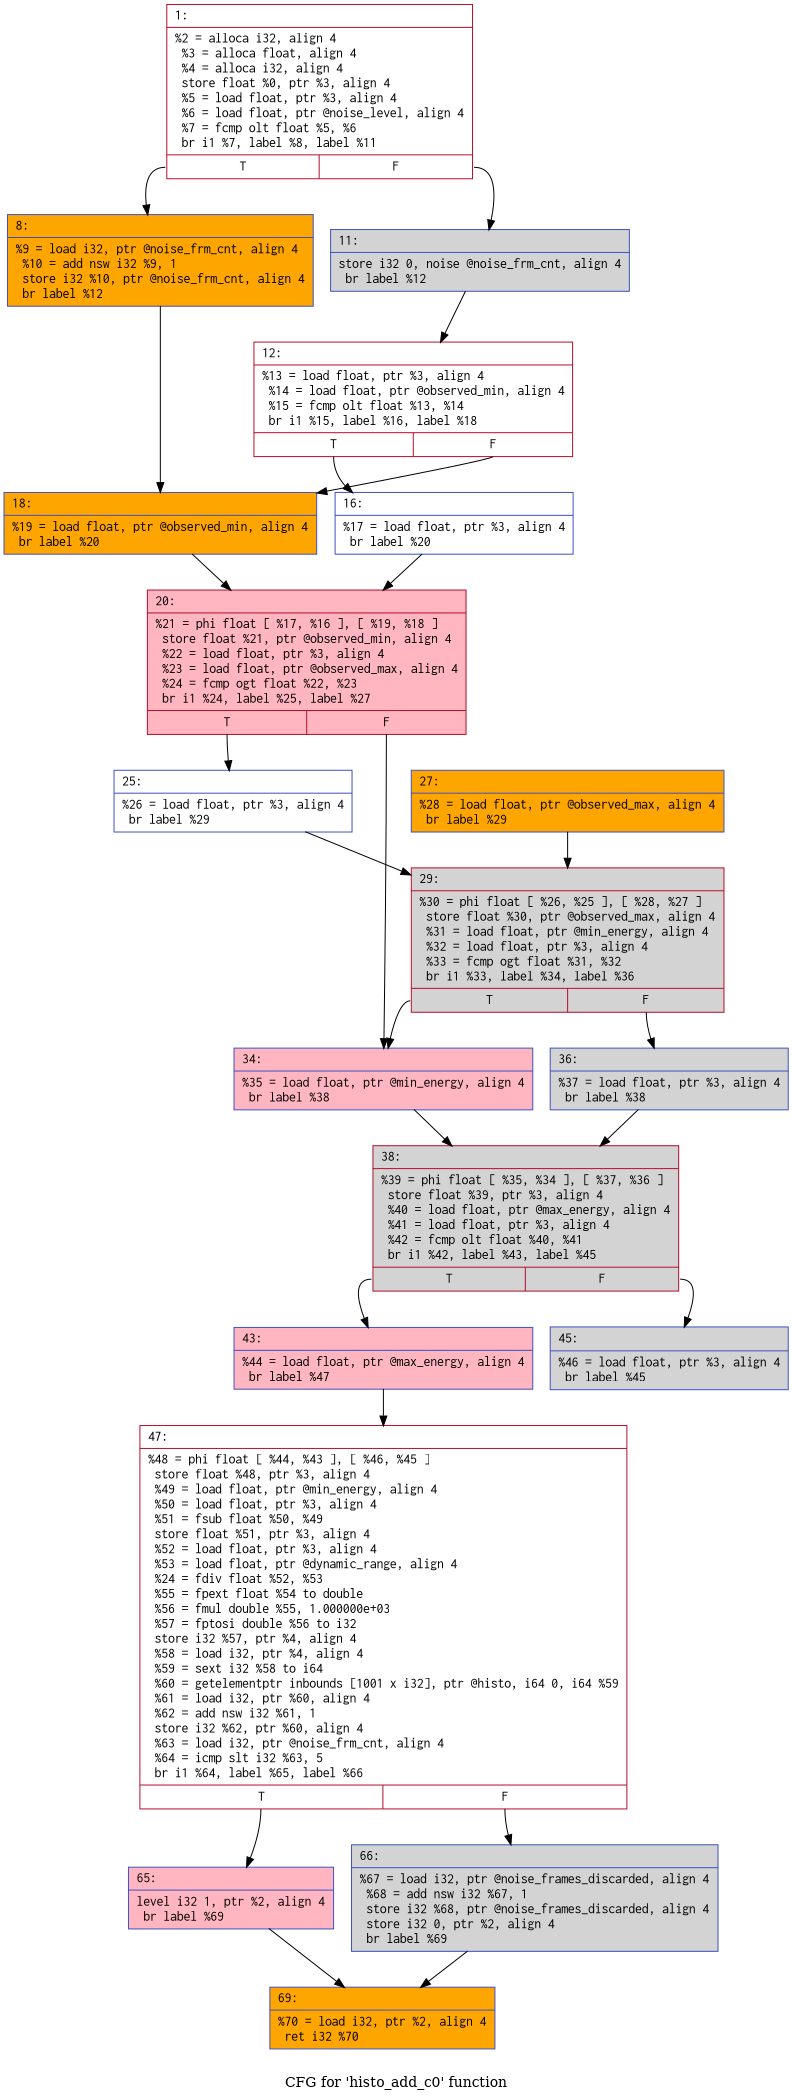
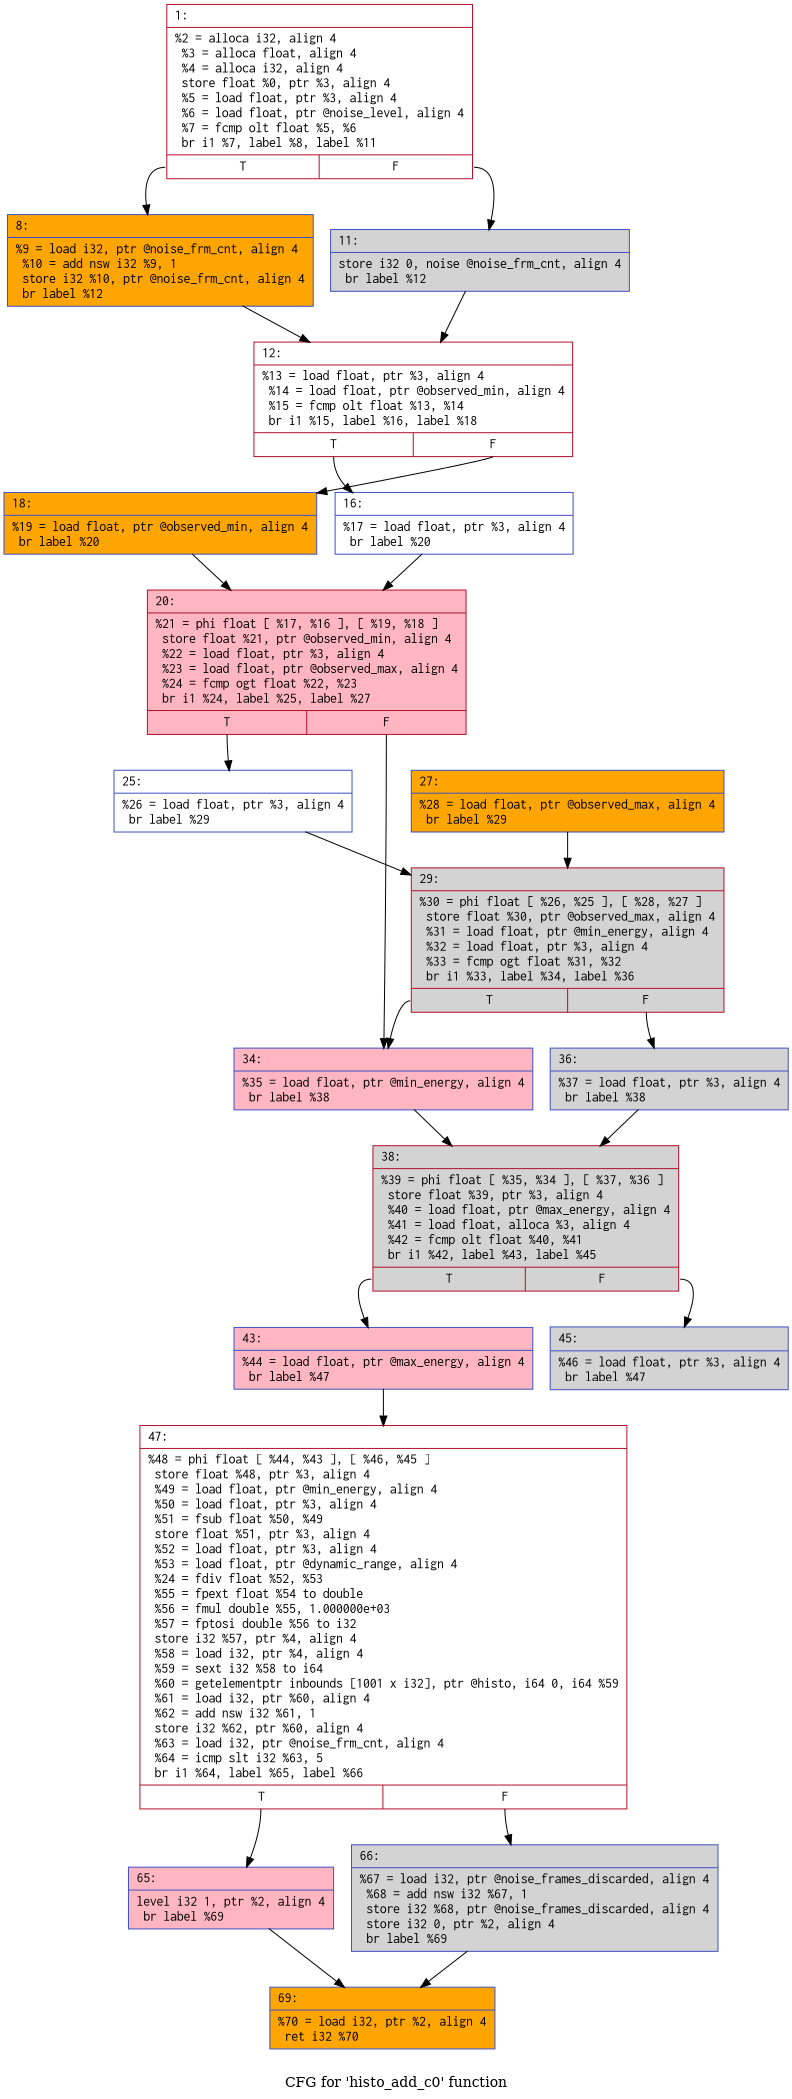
  digraph {
    label="CFG for 'histo_add_c0' function"
    node [color="#3d50c3ff" fillcolor=lightgrey fontname=Courier shape=record style=filled]
    n1 [color="#b70d28ff" fillcolor=white label="{1:\l|  %2 = alloca i32, align 4\l  %3 = alloca float, align 4\l  %4 = alloca i32, align 4\l  store float %0, ptr %3, align 4\l  %5 = load float, ptr %3, align 4\l  %6 = load float, ptr @noise_level, align 4\l  %7 = fcmp olt float %5, %6\l  br i1 %7, label %8, label %11\l|{<s0>T|<s1>F}}"]
    n2 [fillcolor=orange label="{8:\l|  %9 = load i32, ptr @noise_frm_cnt, align 4\l  %10 = add nsw i32 %9, 1\l  store i32 %10, ptr @noise_frm_cnt, align 4\l  br label %12\l}"]
    n3 [label="{11:\l|  store i32 0, noise @noise_frm_cnt, align 4\l  br label %12\l}"]
    n4 [color="#b70d28ff" fillcolor=white label="{12:\l|  %13 = load float, ptr %3, align 4\l  %14 = load float, ptr @observed_min, align 4\l  %15 = fcmp olt float %13, %14\l  br i1 %15, label %16, label %18\l|{<s0>T|<s1>F}}"]
    n5 [fillcolor=white label="{16:\l|  %17 = load float, ptr %3, align 4\l  br label %20\l}"]
    n6 [fillcolor=orange label="{18:\l|  %19 = load float, ptr @observed_min, align 4\l  br label %20\l}"]
    n7 [color="#b70d28ff" fillcolor=lightpink label="{20:\l|  %21 = phi float [ %17, %16 ], [ %19, %18 ]\l  store float %21, ptr @observed_min, align 4\l  %22 = load float, ptr %3, align 4\l  %23 = load float, ptr @observed_max, align 4\l  %24 = fcmp ogt float %22, %23\l  br i1 %24, label %25, label %27\l|{<s0>T|<s1>F}}"]
    n8 [fillcolor=white label="{25:\l|  %26 = load float, ptr %3, align 4\l  br label %29\l}"]
    n9 [fillcolor=lightpink label="{34:\l|  %35 = load float, ptr @min_energy, align 4\l  br label %38\l}"]
    n10 [color="#b70d28ff" label="{29:\l|  %30 = phi float [ %26, %25 ], [ %28, %27 ]\l  store float %30, ptr @observed_max, align 4\l  %31 = load float, ptr @min_energy, align 4\l  %32 = load float, ptr %3, align 4\l  %33 = fcmp ogt float %31, %32\l  br i1 %33, label %34, label %36\l|{<s0>T|<s1>F}}"]
    n11 [fillcolor=orange label="{27:\l|  %28 = load float, ptr @observed_max, align 4\l  br label %29\l}"]
    n12 [label="{36:\l|  %37 = load float, ptr %3, align 4\l  br label %38\l}"]
-   n13 [color="#b70d28ff" label="{38:\l|  %39 = phi float [ %35, %34 ], [ %37, %36 ]\l  store float %39, ptr %3, align 4\l  %40 = load float, ptr @max_energy, align 4\l  %41 = load float, ptr %3, align 4\l  %42 = fcmp olt float %40, %41\l  br i1 %42, label %43, label %45\l|{<s0>T|<s1>F}}"]
+   n13 [color="#b70d28ff" label="{38:\l|  %39 = phi float [ %35, %34 ], [ %37, %36 ]\l  store float %39, ptr %3, align 4\l  %40 = load float, ptr @max_energy, align 4\l  %41 = load float, alloca %3, align 4\l  %42 = fcmp olt float %40, %41\l  br i1 %42, label %43, label %45\l|{<s0>T|<s1>F}}"]
    n14 [fillcolor=lightpink label="{43:\l|  %44 = load float, ptr @max_energy, align 4\l  br label %47\l}"]
-   n15 [label="{45:\l|  %46 = load float, ptr %3, align 4\l  br label %45\l}"]
+   n15 [label="{45:\l|  %46 = load float, ptr %3, align 4\l  br label %47\l}"]
    n16 [color="#b70d28ff" fillcolor=white label="{47:\l|  %48 = phi float [ %44, %43 ], [ %46, %45 ]\l  store float %48, ptr %3, align 4\l  %49 = load float, ptr @min_energy, align 4\l  %50 = load float, ptr %3, align 4\l  %51 = fsub float %50, %49\l  store float %51, ptr %3, align 4\l  %52 = load float, ptr %3, align 4\l  %53 = load float, ptr @dynamic_range, align 4\l  %24 = fdiv float %52, %53\l  %55 = fpext float %54 to double\l  %56 = fmul double %55, 1.000000e+03\l  %57 = fptosi double %56 to i32\l  store i32 %57, ptr %4, align 4\l  %58 = load i32, ptr %4, align 4\l  %59 = sext i32 %58 to i64\l  %60 = getelementptr inbounds [1001 x i32], ptr @histo, i64 0, i64 %59\l  %61 = load i32, ptr %60, align 4\l  %62 = add nsw i32 %61, 1\l  store i32 %62, ptr %60, align 4\l  %63 = load i32, ptr @noise_frm_cnt, align 4\l  %64 = icmp slt i32 %63, 5\l  br i1 %64, label %65, label %66\l|{<s0>T|<s1>F}}"]
    n17 [fillcolor=lightpink label="{65:\l|  level i32 1, ptr %2, align 4\l  br label %69\l}"]
    n18 [label="{66:\l|  %67 = load i32, ptr @noise_frames_discarded, align 4\l  %68 = add nsw i32 %67, 1\l  store i32 %68, ptr @noise_frames_discarded, align 4\l  store i32 0, ptr %2, align 4\l  br label %69\l}"]
    n19 [fillcolor=orange label="{69:\l|  %70 = load i32, ptr %2, align 4\l  ret i32 %70\l}"]
    n1 -> n2 [tailport=s0]
    n1 -> n3 [tailport=s1]
-   n2 -> n6
+   n2 -> n4
    n3 -> n4
    n4 -> n5 [tailport=s0]
    n4 -> n6 [tailport=s1]
    n5 -> n7
    n6 -> n7
    n7 -> n8 [tailport=s0]
    n7 -> n9 [tailport=s1]
    n8 -> n10
    n9 -> n13
    n10 -> n9 [tailport=s0]
    n10 -> n12 [tailport=s1]
    n11 -> n10
    n12 -> n13
    n13 -> n14 [tailport=s0]
    n13 -> n15 [tailport=s1]
    n14 -> n16
    n16 -> n17 [tailport=s0]
    n16 -> n18 [tailport=s1]
    n17 -> n19
    n18 -> n19
  }
